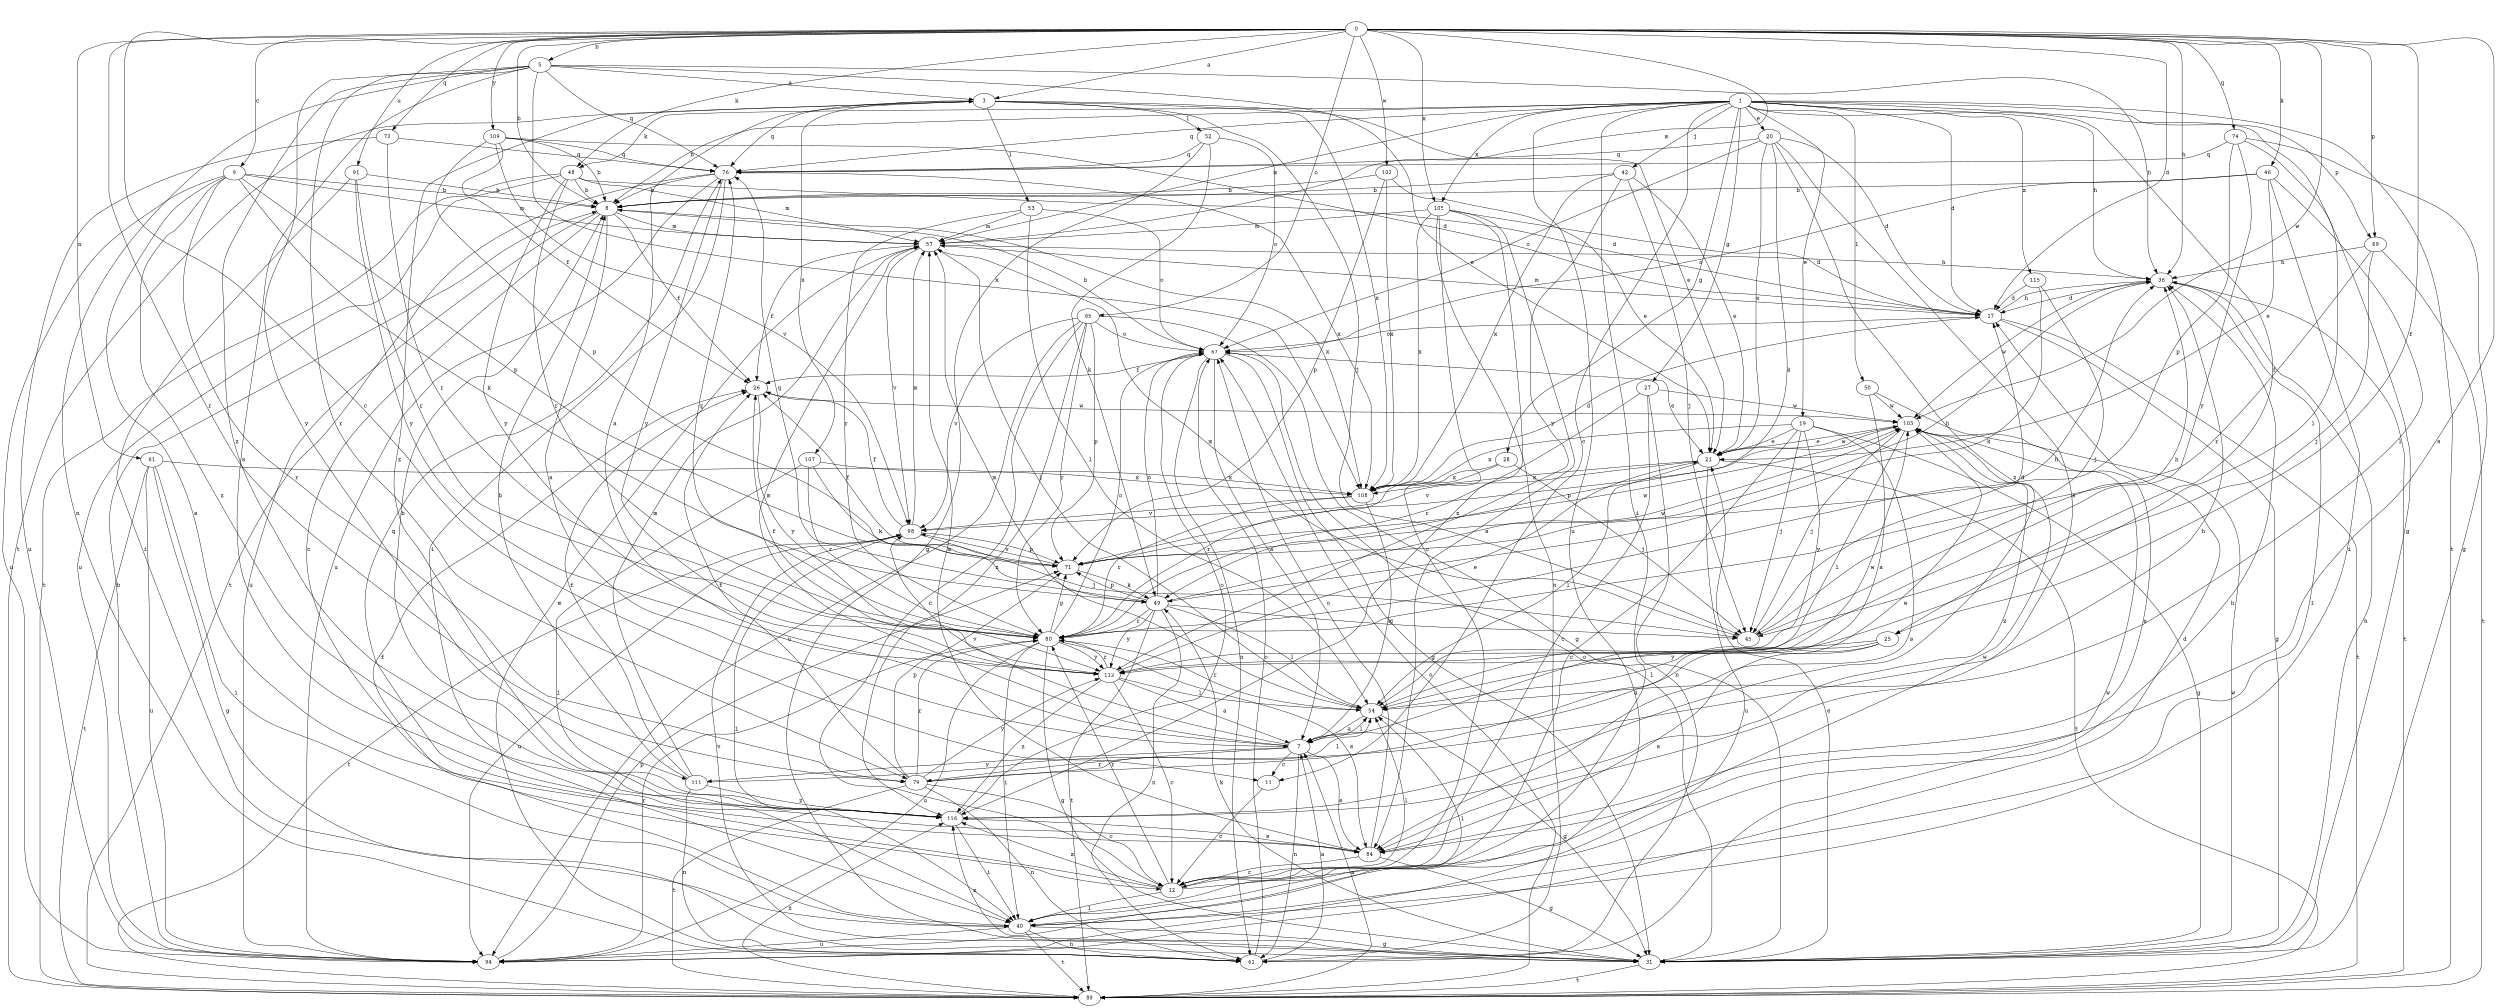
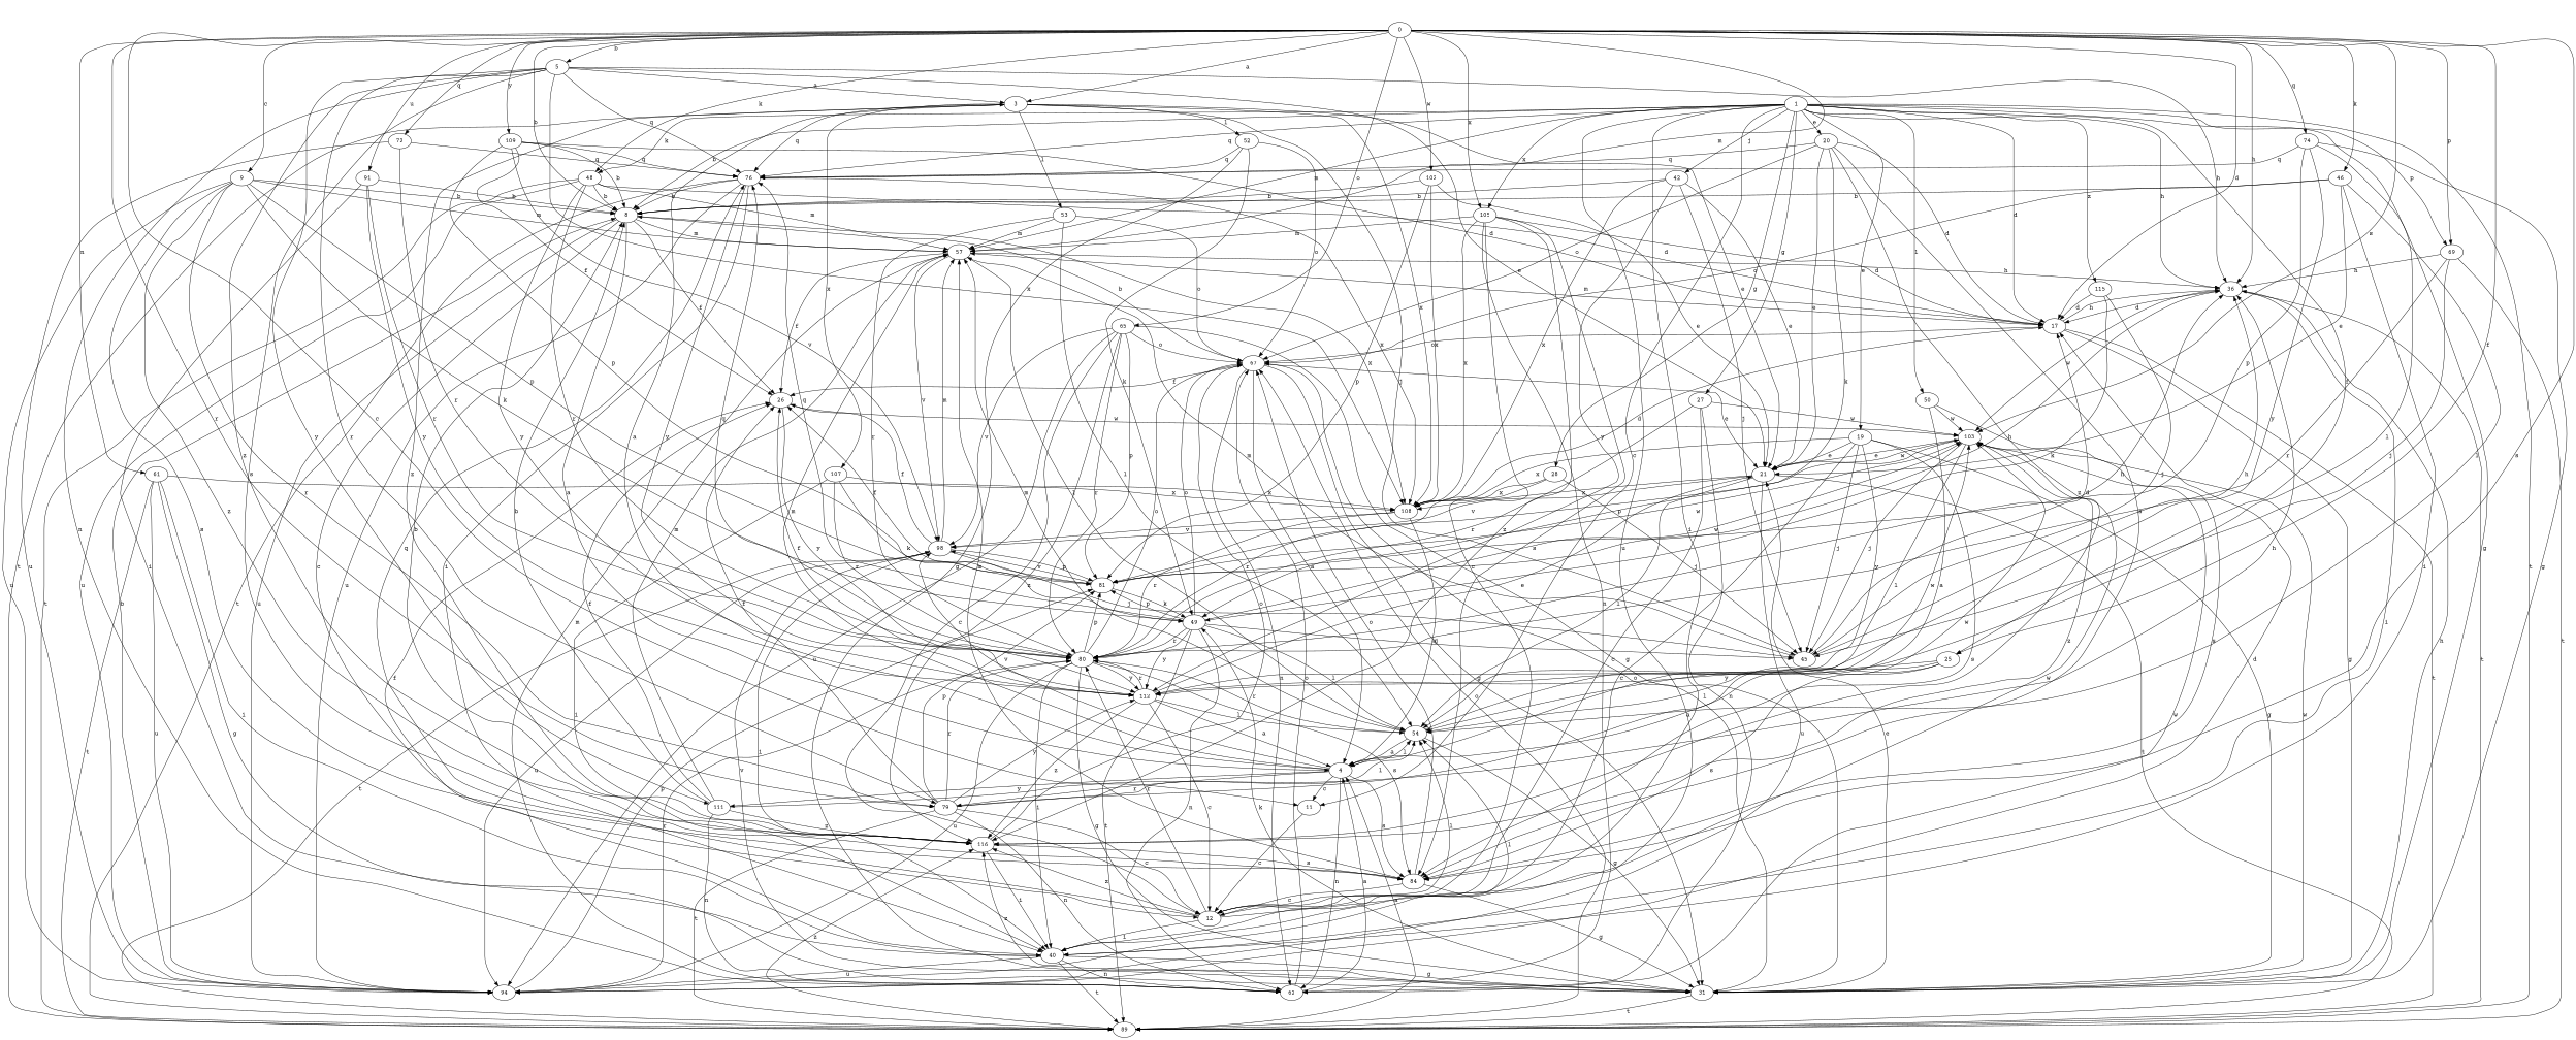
  strict digraph {
    fontname="Courier Prime"
    node [fontname="Courier Prime"]
    edge [fontname="Courier Prime"]
    0
    3
    5
    8
    9
    11
    17
    25
    36
    46
    48
    57
    61
    65
    69
    72
    74
    79
    84
    91
    102
    103
    105
    109
    1
    19
    20
    27
    n29 [label=28]
    31
    40
    42
    50
    76
    89
    94
    115
    21
    45
    52
    53
    107
    108
    116
    62
    111
-   4 [label=7]
+   4
    12
    26
    49
-   71
+   71 [label=81]
    67
    54
    112
    80
    98
    0 -> 3 [label=a]
    0 -> 5 [label=b]
    0 -> 8 [label=b]
    0 -> 9 [label=c]
    0 -> 11 [label=c]
    0 -> 17 [label=d]
    0 -> 25 [label=f]
    0 -> 36 [label=h]
    0 -> 46 [label=k]
    0 -> 48 [label=k]
    0 -> 57 [label=m]
    0 -> 61 [label=n]
    0 -> 65 [label=o]
    0 -> 69 [label=p]
    0 -> 72 [label=q]
    0 -> 74 [label=q]
    0 -> 79 [label=r]
    0 -> 84 [label=s]
    0 -> 91 [label=u]
    0 -> 102 [label=w]
-   0 -> 103 [label=w]
+   0 -> 103 [label=s]
    0 -> 105 [label=x]
    0 -> 109 [label=y]
    3 -> 76 [label=q]
    3 -> 89 [label=t]
    3 -> 21 [label=e]
    3 -> 45 [label=j]
    3 -> 52 [label=l]
    3 -> 53 [label=l]
    3 -> 107 [label=x]
    3 -> 108 [label=x]
    3 -> 116 [label=z]
    5 -> 3 [label=a]
    5 -> 36 [label=h]
    5 -> 79 [label=r]
    5 -> 84 [label=s]
    5 -> 76 [label=q]
    5 -> 21 [label=e]
    5 -> 108 [label=x]
    5 -> 116 [label=z]
    5 -> 62 [label=n]
    5 -> 111 [label=y]
    8 -> 57 [label=m]
    8 -> 94 [label=u]
    8 -> 108 [label=x]
    8 -> 4 [label=a]
    8 -> 12 [label=c]
    8 -> 26 [label=f]
    9 -> 8 [label=b]
    9 -> 57 [label=m]
    9 -> 79 [label=r]
    9 -> 84 [label=s]
    9 -> 94 [label=u]
    9 -> 116 [label=z]
    9 -> 49 [label=k]
    9 -> 71 [label=p]
    11 -> 12 [label=c]
    17 -> 36 [label=h]
    17 -> 57 [label=m]
    17 -> 31 [label=g]
    17 -> 89 [label=t]
    17 -> 67 [label=o]
    25 -> 84 [label=s]
    25 -> 4 [label=a]
    25 -> 54 [label=l]
    25 -> 112 [label=y]
    36 -> 17 [label=d]
    36 -> 103 [label=w]
    36 -> 40 [label=i]
    36 -> 89 [label=t]
    46 -> 8 [label=b]
    46 -> 40 [label=i]
    46 -> 21 [label=e]
    46 -> 67 [label=o]
    46 -> 54 [label=l]
    48 -> 8 [label=b]
    48 -> 17 [label=d]
    48 -> 57 [label=m]
    48 -> 89 [label=t]
    48 -> 94 [label=u]
    48 -> 112 [label=y]
    48 -> 80 [label=r]
    57 -> 36 [label=h]
    57 -> 26 [label=f]
    57 -> 54 [label=l]
    57 -> 98 [label=v]
    61 -> 31 [label=g]
    61 -> 40 [label=i]
    61 -> 89 [label=t]
    61 -> 94 [label=u]
    61 -> 108 [label=x]
    65 -> 31 [label=g]
    65 -> 94 [label=u]
    65 -> 116 [label=z]
    65 -> 12 [label=c]
    65 -> 71 [label=p]
    65 -> 67 [label=o]
    65 -> 80 [label=r]
    65 -> 98 [label=v]
    69 -> 36 [label=h]
    69 -> 89 [label=t]
    69 -> 45 [label=j]
    69 -> 80 [label=r]
    72 -> 76 [label=q]
    72 -> 94 [label=u]
    72 -> 80 [label=r]
    74 -> 31 [label=g]
    74 -> 76 [label=q]
    74 -> 71 [label=p]
    74 -> 54 [label=l]
    74 -> 112 [label=y]
    79 -> 103 [label=w]
    79 -> 89 [label=t]
    79 -> 62 [label=n]
    79 -> 12 [label=c]
    79 -> 26 [label=f]
    79 -> 71 [label=p]
    79 -> 54 [label=l]
    79 -> 112 [label=y]
    79 -> 80 [label=r]
    84 -> 57 [label=m]
    84 -> 31 [label=g]
    84 -> 12 [label=c]
    84 -> 67 [label=o]
    91 -> 8 [label=b]
    91 -> 40 [label=i]
    91 -> 112 [label=y]
    91 -> 80 [label=r]
    102 -> 8 [label=b]
    102 -> 21 [label=e]
    102 -> 108 [label=x]
    102 -> 71 [label=p]
    103 -> 21 [label=e]
    103 -> 45 [label=j]
    103 -> 116 [label=z]
    103 -> 71 [label=p]
    103 -> 54 [label=l]
    105 -> 17 [label=d]
    105 -> 57 [label=m]
    105 -> 84 [label=s]
    105 -> 108 [label=x]
    105 -> 116 [label=z]
    105 -> 62 [label=n]
    105 -> 12 [label=c]
    109 -> 8 [label=b]
    109 -> 17 [label=d]
    109 -> 76 [label=q]
    109 -> 26 [label=f]
    109 -> 71 [label=p]
    109 -> 98 [label=v]
    1 -> 8 [label=b]
    1 -> 11 [label=c]
    1 -> 17 [label=d]
    1 -> 25 [label=f]
    1 -> 36 [label=h]
    1 -> 48 [label=k]
    1 -> 57 [label=m]
    1 -> 69 [label=p]
    1 -> 105 [label=x]
    1 -> 19 [label=e]
    1 -> 20 [label=e]
    1 -> 27 [label=g]
    1 -> n29 [label=g]
    1 -> 31 [label=g]
    1 -> 40 [label=i]
    1 -> 42 [label=j]
    1 -> 50 [label=l]
    1 -> 76 [label=q]
    1 -> 89 [label=t]
    1 -> 94 [label=u]
    1 -> 115 [label=z]
    19 -> 84 [label=s]
    19 -> 31 [label=g]
    19 -> 21 [label=e]
    19 -> 45 [label=j]
    19 -> 108 [label=x]
    19 -> 12 [label=c]
    19 -> 112 [label=y]
    20 -> 17 [label=d]
    20 -> 84 [label=s]
    20 -> 76 [label=q]
    20 -> 21 [label=e]
    20 -> 116 [label=z]
    20 -> 49 [label=k]
    20 -> 67 [label=o]
    27 -> 103 [label=w]
    27 -> 62 [label=n]
    27 -> 12 [label=c]
    27 -> 80 [label=r]
    n29 -> 45 [label=j]
    n29 -> 108 [label=x]
    n29 -> 80 [label=r]
    31 -> 36 [label=h]
    31 -> 103 [label=w]
    31 -> 89 [label=t]
    31 -> 21 [label=e]
    31 -> 116 [label=z]
    31 -> 49 [label=k]
    31 -> 67 [label=o]
    31 -> 98 [label=v]
-   40 -> 36 [label=h]
    40 -> 31 [label=g]
    40 -> 89 [label=t]
    40 -> 94 [label=u]
    40 -> 62 [label=n]
    40 -> 26 [label=f]
    40 -> 54 [label=l]
    42 -> 8 [label=b]
    42 -> 21 [label=e]
    42 -> 45 [label=j]
    42 -> 108 [label=x]
    42 -> 112 [label=y]
    50 -> 84 [label=s]
    50 -> 103 [label=w]
    50 -> 4 [label=a]
    76 -> 8 [label=b]
    76 -> 40 [label=i]
    76 -> 89 [label=t]
    76 -> 94 [label=u]
    76 -> 108 [label=x]
    76 -> 112 [label=y]
    89 -> 116 [label=z]
    89 -> 4 [label=a]
    89 -> 67 [label=o]
    94 -> 8 [label=b]
    94 -> 17 [label=d]
    94 -> 71 [label=p]
    94 -> 80 [label=r]
    115 -> 17 [label=d]
    115 -> 45 [label=j]
    115 -> 49 [label=k]
    21 -> 103 [label=w]
    21 -> 89 [label=t]
    21 -> 94 [label=u]
    21 -> 108 [label=x]
    21 -> 54 [label=l]
    21 -> 98 [label=v]
    45 -> 17 [label=d]
    45 -> 36 [label=h]
    45 -> 57 [label=m]
    52 -> 31 [label=g]
    52 -> 76 [label=q]
    52 -> 49 [label=k]
    52 -> 67 [label=o]
    53 -> 57 [label=m]
    53 -> 67 [label=o]
    53 -> 54 [label=l]
    53 -> 80 [label=r]
    107 -> 40 [label=i]
    107 -> 108 [label=x]
    107 -> 49 [label=k]
    107 -> 80 [label=r]
    108 -> 17 [label=d]
    108 -> 4 [label=a]
    108 -> 80 [label=r]
    108 -> 98 [label=v]
    116 -> 8 [label=b]
    116 -> 84 [label=s]
    116 -> 40 [label=i]
    116 -> 67 [label=o]
    62 -> 57 [label=m]
    62 -> 103 [label=w]
    62 -> 4 [label=a]
    62 -> 67 [label=o]
    111 -> 8 [label=b]
    111 -> 36 [label=h]
    111 -> 57 [label=m]
    111 -> 116 [label=z]
    111 -> 62 [label=n]
    111 -> 26 [label=f]
    4 -> 3 [label=a]
    4 -> 11 [label=c]
    4 -> 57 [label=m]
    4 -> 79 [label=r]
    4 -> 84 [label=s]
    4 -> 62 [label=n]
    4 -> 111 [label=y]
    4 -> 54 [label=l]
    4 -> 98 [label=v]
    12 -> 103 [label=w]
    12 -> 40 [label=i]
    12 -> 76 [label=q]
    12 -> 116 [label=z]
    12 -> 54 [label=l]
    12 -> 80 [label=r]
    26 -> 103 [label=w]
    26 -> 112 [label=y]
    49 -> 103 [label=w]
    49 -> 76 [label=q]
    49 -> 89 [label=t]
    49 -> 45 [label=j]
    49 -> 62 [label=n]
    49 -> 71 [label=p]
    49 -> 67 [label=o]
    49 -> 54 [label=l]
    49 -> 112 [label=y]
    49 -> 80 [label=r]
    71 -> 36 [label=h]
    71 -> 103 [label=w]
    71 -> 26 [label=f]
    71 -> 49 [label=k]
    71 -> 98 [label=v]
    67 -> 8 [label=b]
    67 -> 31 [label=g]
    67 -> 21 [label=e]
    67 -> 62 [label=n]
    67 -> 4 [label=a]
    67 -> 26 [label=f]
    54 -> 57 [label=m]
    54 -> 103 [label=w]
    54 -> 31 [label=g]
    54 -> 4 [label=a]
    54 -> 80 [label=r]
    112 -> 21 [label=e]
    112 -> 116 [label=z]
    112 -> 4 [label=a]
    112 -> 12 [label=c]
    112 -> 26 [label=f]
    112 -> 54 [label=l]
    112 -> 80 [label=r]
    80 -> 36 [label=h]
    80 -> 84 [label=s]
    80 -> 31 [label=g]
    80 -> 40 [label=i]
    80 -> 76 [label=q]
    80 -> 94 [label=u]
    80 -> 71 [label=p]
    80 -> 67 [label=o]
    80 -> 112 [label=y]
    98 -> 57 [label=m]
    98 -> 40 [label=i]
    98 -> 89 [label=t]
    98 -> 94 [label=u]
    98 -> 45 [label=j]
    98 -> 26 [label=f]
    98 -> 71 [label=p]
  }
